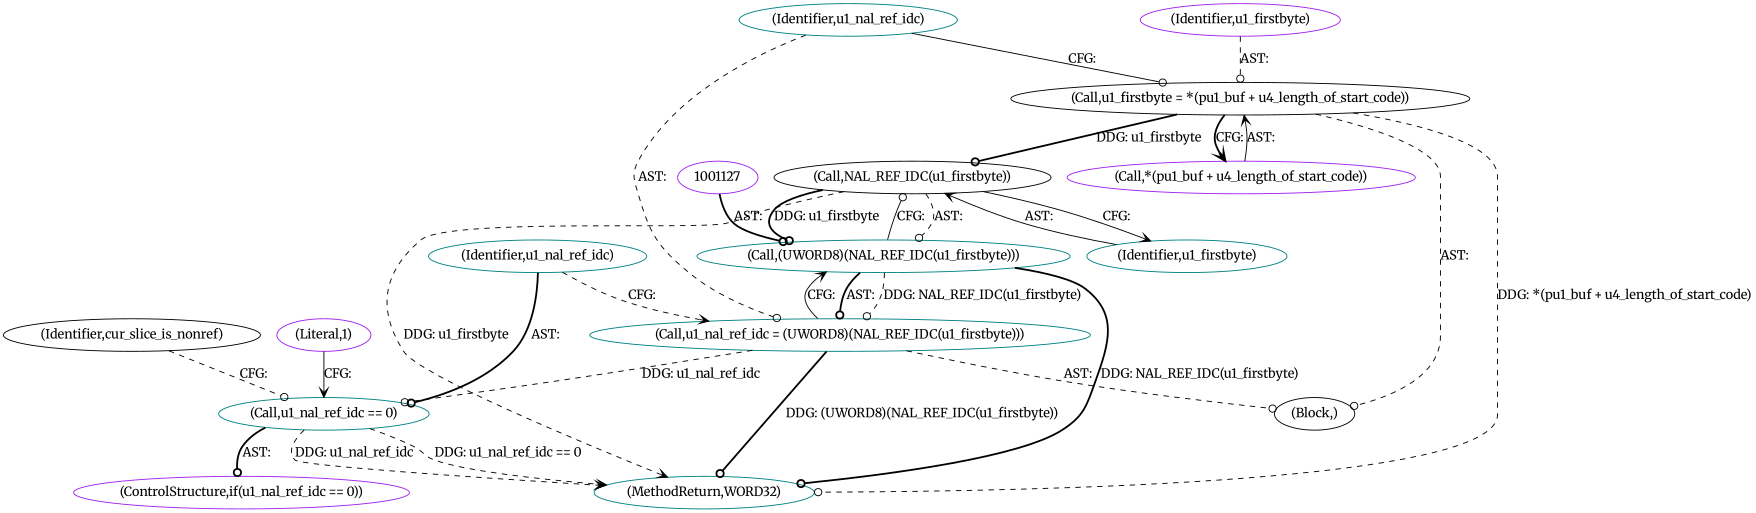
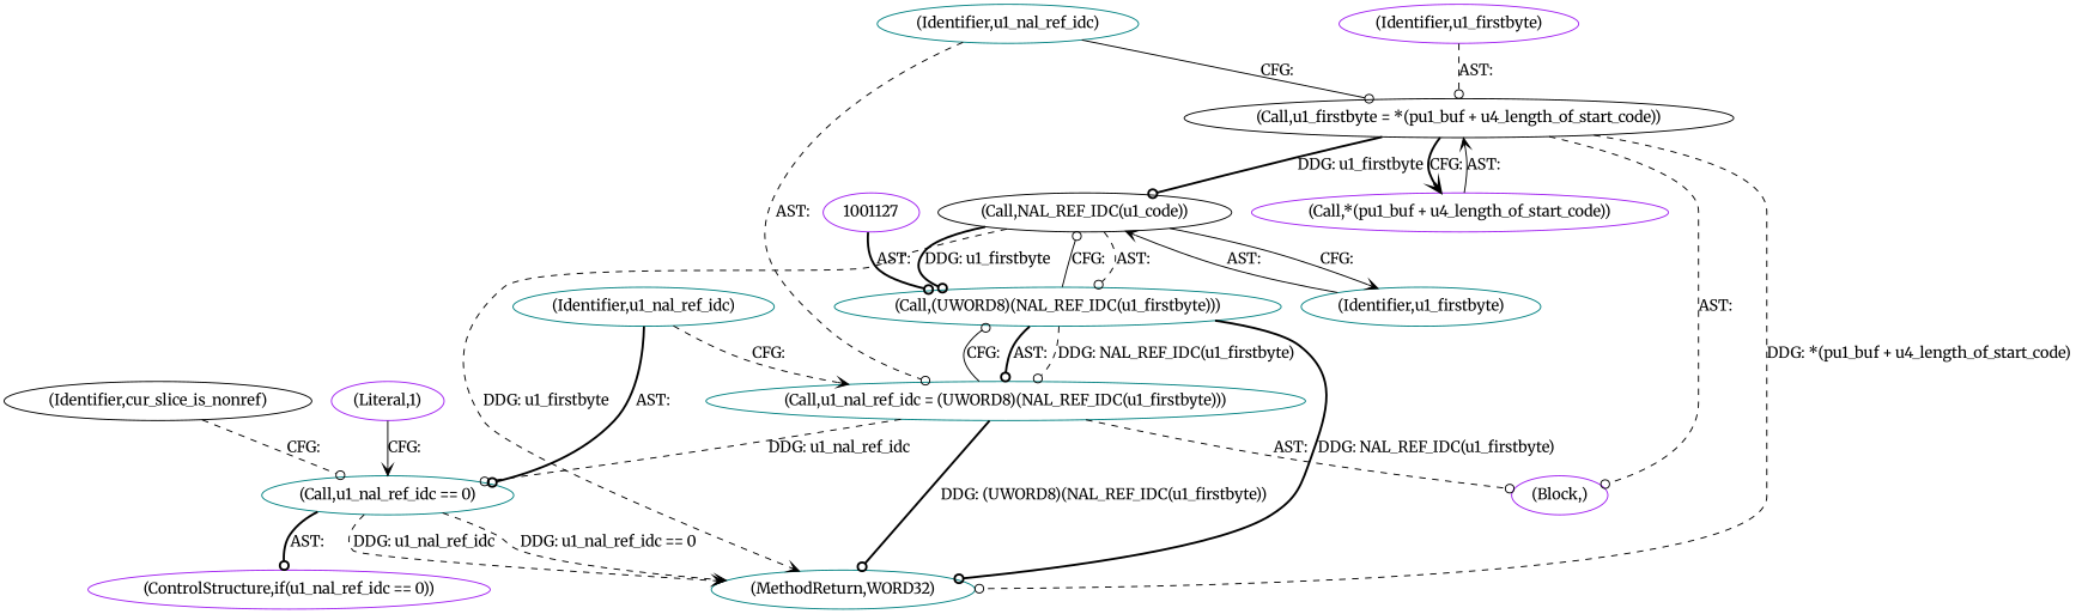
  digraph {
    fontname=Merriweather
    node [color=teal fontname=Merriweather]
    edge [arrowhead=odot fontname=Merriweather style=dashed]
    n1 [color=black label="(Call,u1_firstbyte = *(pu1_buf + u4_length_of_start_code))"]
-   n2 [color=black label="(Call,NAL_REF_IDC(u1_firstbyte))"]
+   n2 [color=black label="(Call,NAL_REF_IDC(u1_code))"]
    n3 [color=purple label="(Call,*(pu1_buf + u4_length_of_start_code))"]
    n4 [label="(MethodReturn,WORD32)"]
-   n5 [color=black label="(Block,)"]
+   n5 [color=purple label="(Block,)"]
    n6 [label="(Call,(UWORD8)(NAL_REF_IDC(u1_firstbyte)))"]
    n7 [label="(Identifier,u1_firstbyte)"]
    n8 [label="(Call,u1_nal_ref_idc = (UWORD8)(NAL_REF_IDC(u1_firstbyte)))"]
    n9 [label="(Call,u1_nal_ref_idc == 0)"]
    n10 [color=purple label="(ControlStructure,if(u1_nal_ref_idc == 0))"]
    n11 [color=black label="(Identifier,cur_slice_is_nonref)"]
    n12 [color=purple label="(Identifier,u1_firstbyte)"]
    n13 [color=purple label="(Literal,1)"]
    n14 [label="(Identifier,u1_nal_ref_idc)"]
    n15 [label="(Identifier,u1_nal_ref_idc)"]
    1001127 [color=purple]
    n1 -> n2 [label="DDG: u1_firstbyte" style=bold]
    n1 -> n3 [arrowhead=vee label="CFG: " style=bold]
    n1 -> n4 [label="DDG: *(pu1_buf + u4_length_of_start_code)"]
    n1 -> n5 [label="AST: "]
    n2 -> n4 [arrowhead=vee label="DDG: u1_firstbyte"]
    n2 -> n6 [label="AST: "]
    n2 -> n6 [label="DDG: u1_firstbyte" style=bold]
    n2 -> n7 [arrowhead=vee label="CFG: " style=solid]
    n3 -> n1 [arrowhead=vee label="AST: " style=solid]
    n6 -> n2 [label="CFG: " style=solid]
    n6 -> n4 [label="DDG: NAL_REF_IDC(u1_firstbyte)" style=bold]
    n6 -> n8 [label="AST: " style=bold]
    n6 -> n8 [label="DDG: NAL_REF_IDC(u1_firstbyte)"]
    n7 -> n2 [arrowhead=vee label="AST: " style=solid]
    n8 -> n4 [label="DDG: (UWORD8)(NAL_REF_IDC(u1_firstbyte))" style=bold]
    n8 -> n5 [label="AST: "]
-   n8 -> n6 [arrowhead=vee label="CFG: " style=solid]
+   n8 -> n6 [label="CFG: " style=solid]
    n8 -> n9 [label="DDG: u1_nal_ref_idc"]
    n9 -> n4 [arrowhead=vee label="DDG: u1_nal_ref_idc"]
    n9 -> n4 [arrowhead=vee label="DDG: u1_nal_ref_idc == 0"]
    n9 -> n10 [label="AST: " style=bold]
    n11 -> n9 [label="CFG: "]
    n12 -> n1 [label="AST: "]
    n13 -> n9 [arrowhead=vee label="CFG: " style=solid]
    n14 -> n8 [arrowhead=vee label="CFG: "]
    n14 -> n9 [label="AST: " style=bold]
    n15 -> n1 [label="CFG: " style=solid]
    n15 -> n8 [label="AST: "]
    1001127 -> n6 [label="AST: " style=bold]
  }
